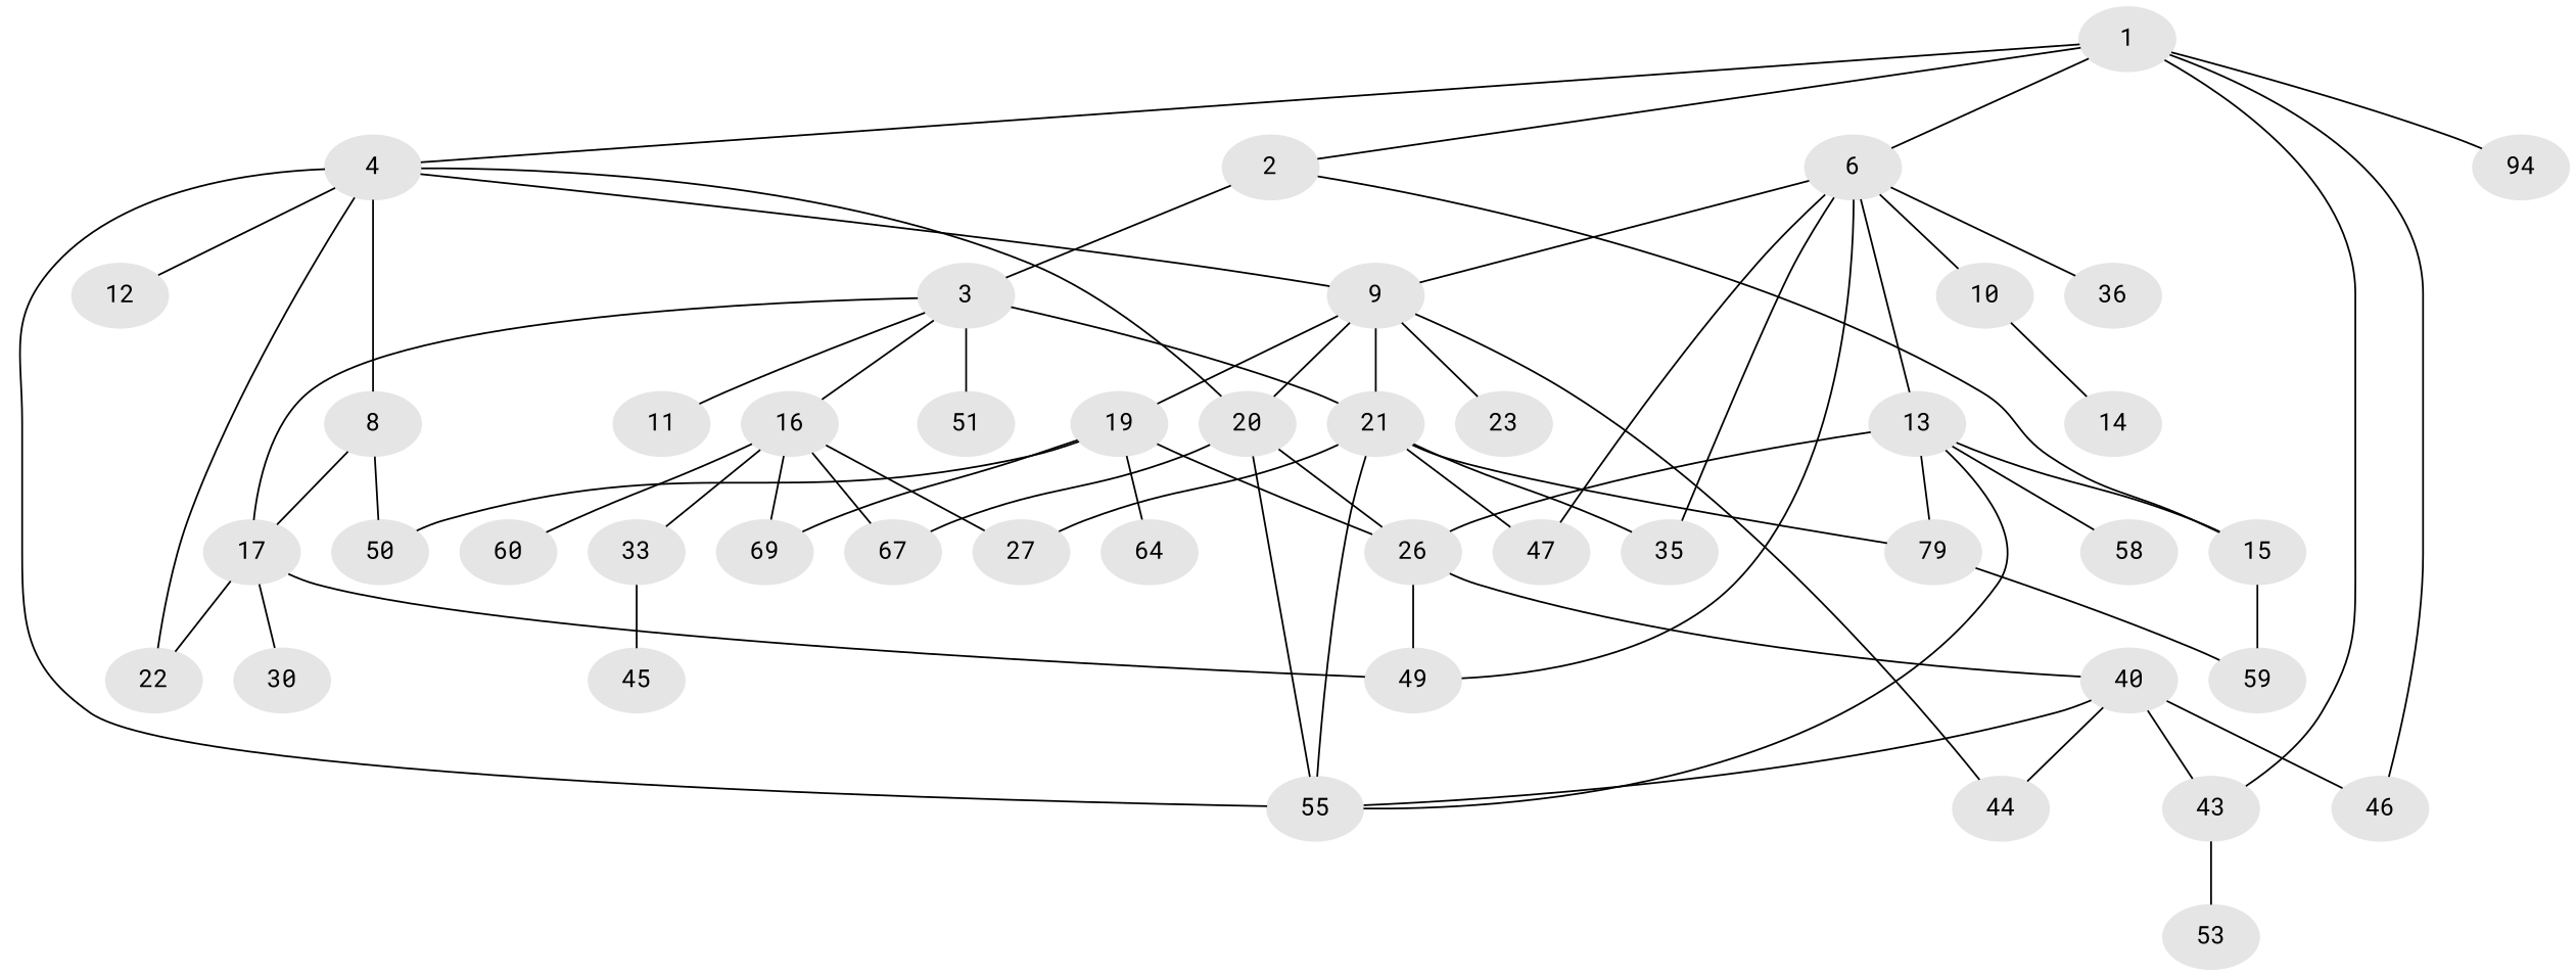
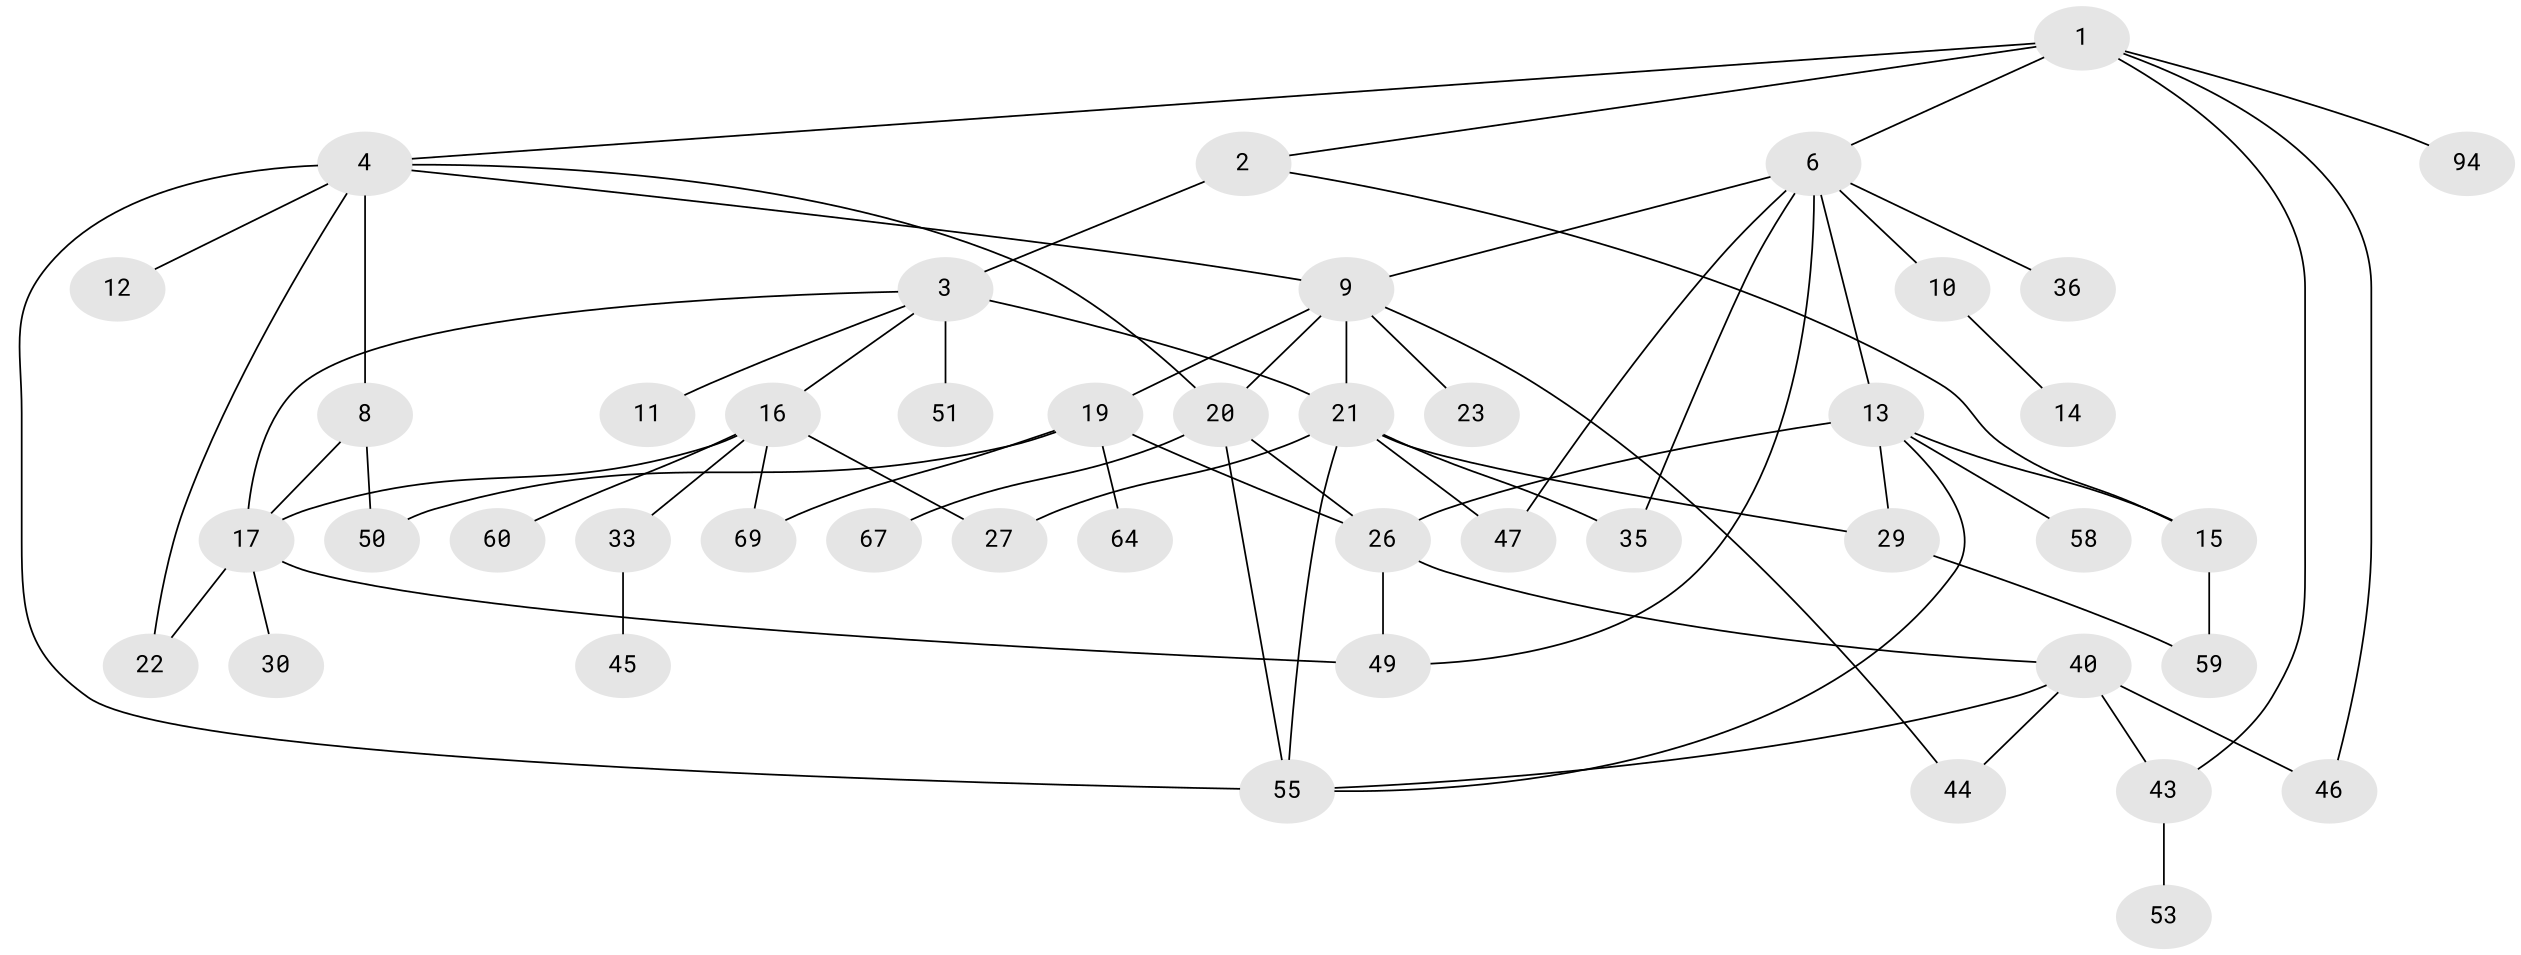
  graph {
    fontname="Roboto Mono"
    node [color=gray90 fontname="Roboto Mono" style=filled]
    edge [fontname="Roboto Mono"]
    1 [super="+62"]
    2 [super="+42"]
    4 [super="+18"]
    6 [super="+7"]
    43 [super="+52"]
    46 [super="+57"]
    n7 [label=94]
    3 [super="+5"]
    15 [super="+68"]
    8 [super="+61"]
    9 [super="+70"]
    12 [super="+38"]
    20 [super="+25"]
    22 [super="+65"]
    55 [super="+56"]
    10
    13 [super="+41"]
    35
    36
    47
    49
    53
    11
    16 [super="+24"]
    17 [super="+34"]
    21 [super="+31"]
    51
    59
    27 [super="+37"]
    33
    60
    67
    69
    30
-   29 [super="+48" label=79]
+   29 [super="+48"]
    50 [super="+66"]
    19 [super="+32"]
    23
    44
    26 [super="+39"]
    14
    58
    64
    40 [super="+63"]
    45
    1 -- 2
    1 -- 4
    1 -- 6
    1 -- 43
    1 -- 46
    1 -- n7
    2 -- 3 [weight=2]
    2 -- 15
    4 -- 8
    4 -- 9
    4 -- 12
    4 -- 20
    4 -- 22
    4 -- 55
    6 -- 9
    6 -- 10
    6 -- 13
    6 -- 35
    6 -- 36
    6 -- 47
    6 -- 49
    43 -- 53
    3 -- 11
    3 -- 16
    3 -- 17
    3 -- 21
    3 -- 51
    15 -- 59
    8 -- 17
    8 -- 50
    9 -- 20
    9 -- 21
    9 -- 19
    9 -- 23
    9 -- 44
    20 -- 55
    20 -- 67
    20 -- 26
    10 -- 14
    13 -- 15
    13 -- 55
    13 -- 29
    13 -- 26
    13 -- 58
    16 -- 27
    16 -- 33
    16 -- 60
-   16 -- 67
+   16 -- 17
    16 -- 69
    17 -- 22
    17 -- 49
    17 -- 30
    21 -- 55
    21 -- 35
    21 -- 47
    21 -- 27
    21 -- 29
    33 -- 45
    29 -- 59
    19 -- 69
    19 -- 50
    19 -- 26
    19 -- 64
    26 -- 49
    26 -- 40
    40 -- 43
    40 -- 46
    40 -- 55
    40 -- 44
  }
